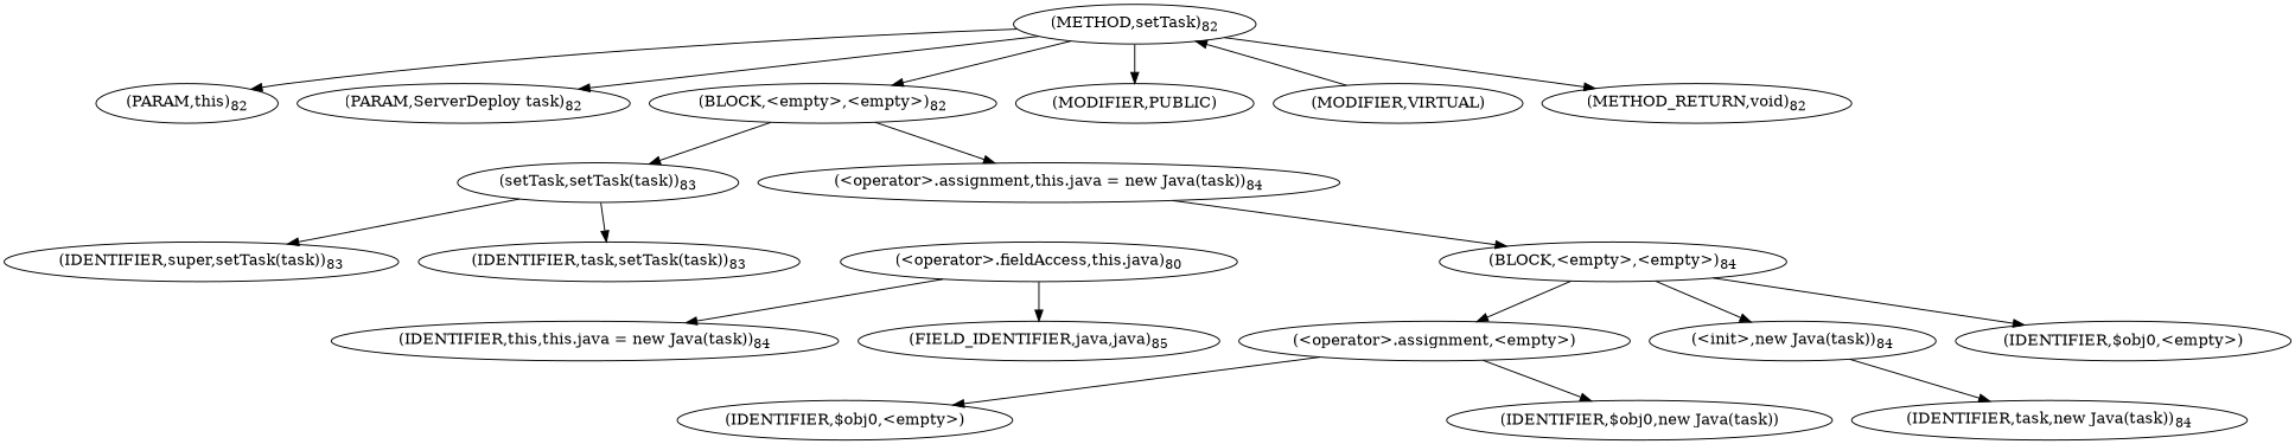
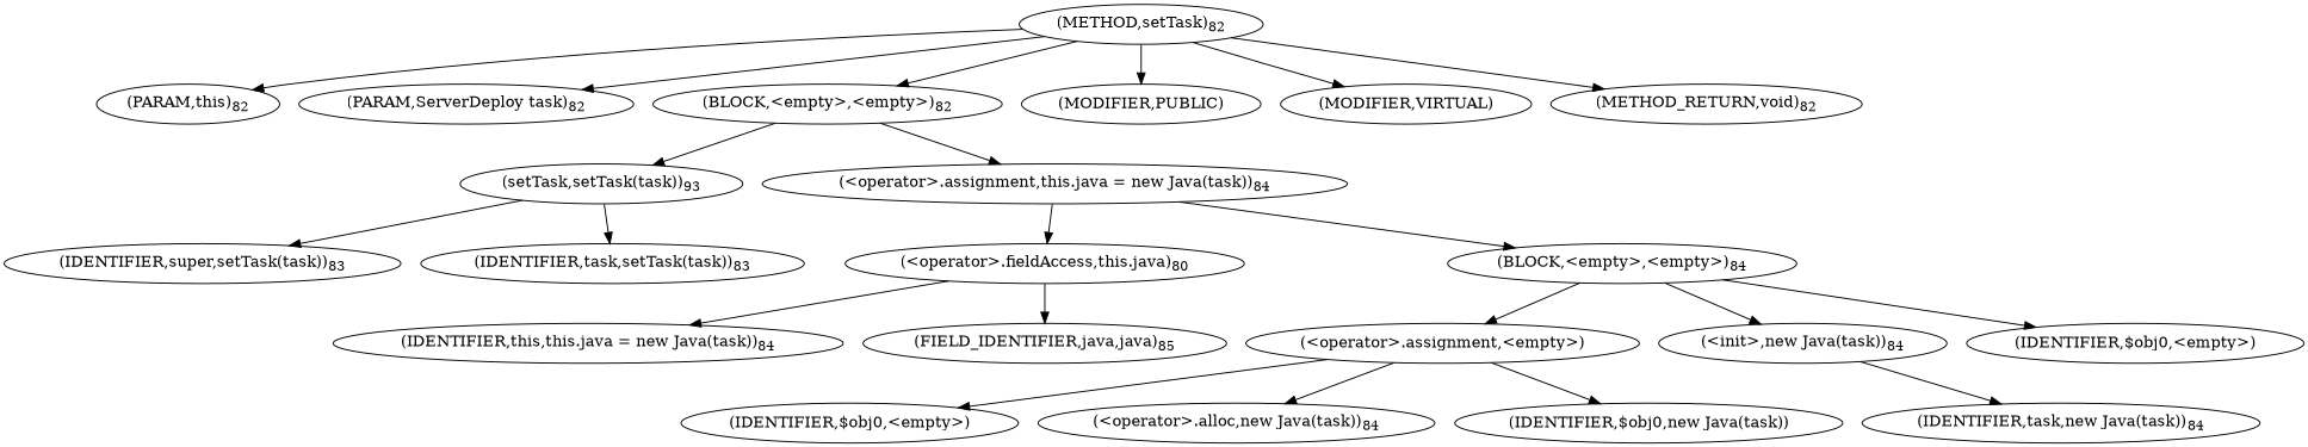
  digraph {
    n1 [label=<(METHOD,setTask)<SUB>82</SUB>>]
    n2 [label=<(PARAM,this)<SUB>82</SUB>>]
    n3 [label=<(PARAM,ServerDeploy task)<SUB>82</SUB>>]
    n4 [label=<(BLOCK,&lt;empty&gt;,&lt;empty&gt;)<SUB>82</SUB>>]
    n5 [label=<(MODIFIER,PUBLIC)>]
    n6 [label=<(MODIFIER,VIRTUAL)>]
    n7 [label=<(METHOD_RETURN,void)<SUB>82</SUB>>]
-   n8 [label=<(setTask,setTask(task))<SUB>83</SUB>>]
+   n8 [label=<(setTask,setTask(task))<SUB>93</SUB>>]
    n9 [label=<(&lt;operator&gt;.assignment,this.java = new Java(task))<SUB>84</SUB>>]
    n10 [label=<(IDENTIFIER,super,setTask(task))<SUB>83</SUB>>]
    n11 [label=<(IDENTIFIER,task,setTask(task))<SUB>83</SUB>>]
    n12 [label=<(&lt;operator&gt;.fieldAccess,this.java)<SUB>80</SUB>>]
    n13 [label=<(BLOCK,&lt;empty&gt;,&lt;empty&gt;)<SUB>84</SUB>>]
    n14 [label=<(IDENTIFIER,this,this.java = new Java(task))<SUB>84</SUB>>]
    n15 [label=<(FIELD_IDENTIFIER,java,java)<SUB>85</SUB>>]
    n16 [label=<(&lt;operator&gt;.assignment,&lt;empty&gt;)>]
    n17 [label=<(&lt;init&gt;,new Java(task))<SUB>84</SUB>>]
    n18 [label=<(IDENTIFIER,$obj0,&lt;empty&gt;)>]
    n19 [label=<(IDENTIFIER,$obj0,&lt;empty&gt;)>]
+   n20 [label=<(&lt;operator&gt;.alloc,new Java(task))<SUB>84</SUB>>]
    n21 [label=<(IDENTIFIER,$obj0,new Java(task))>]
    n22 [label=<(IDENTIFIER,task,new Java(task))<SUB>84</SUB>>]
    n1 -> n2
    n1 -> n3
    n1 -> n4
    n1 -> n5
-   n6 -> n1
+   n1 -> n6
    n1 -> n7
    n4 -> n8
    n4 -> n9
    n8 -> n10
    n8 -> n11
+   n9 -> n12
    n9 -> n13
    n12 -> n14
    n12 -> n15
    n13 -> n16
    n13 -> n17
    n13 -> n18
    n16 -> n19
+   n16 -> n20
    n16 -> n21
    n17 -> n22
  }
